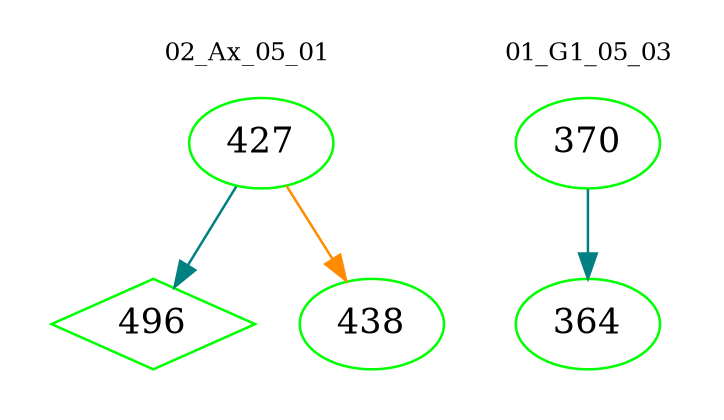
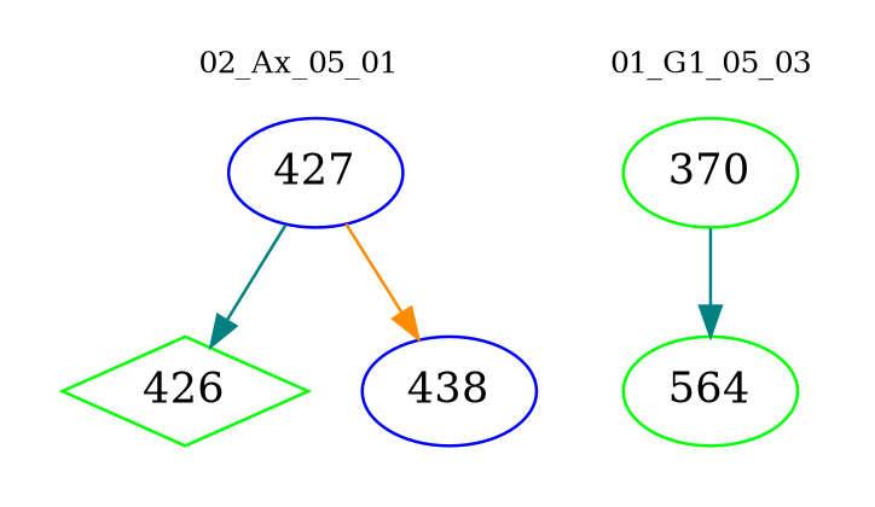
  digraph {
    node [color=green shape=ellipse]
    edge [color=teal]
-   n1 [label=427]
-   n2 [label=496 shape=diamond]
-   n3 [label=438]
+   n1 [color=blue label=427]
+   n2 [label=426 shape=diamond]
+   n3 [color=blue label=438]
    n4 [label=370]
-   n5 [label=364]
+   n5 [label=564]
    subgraph cluster_1 {
      color=white
      fontsize=10
      label="02_Ax_05_01"
      n1
      n2
      n3
    }
    subgraph cluster_2 {
      color=white
      fontsize=10
      label="01_G1_05_03"
      n4
      n5
    }
    n1 -> n2
    n1 -> n3 [color=darkorange]
    n4 -> n5
  }
